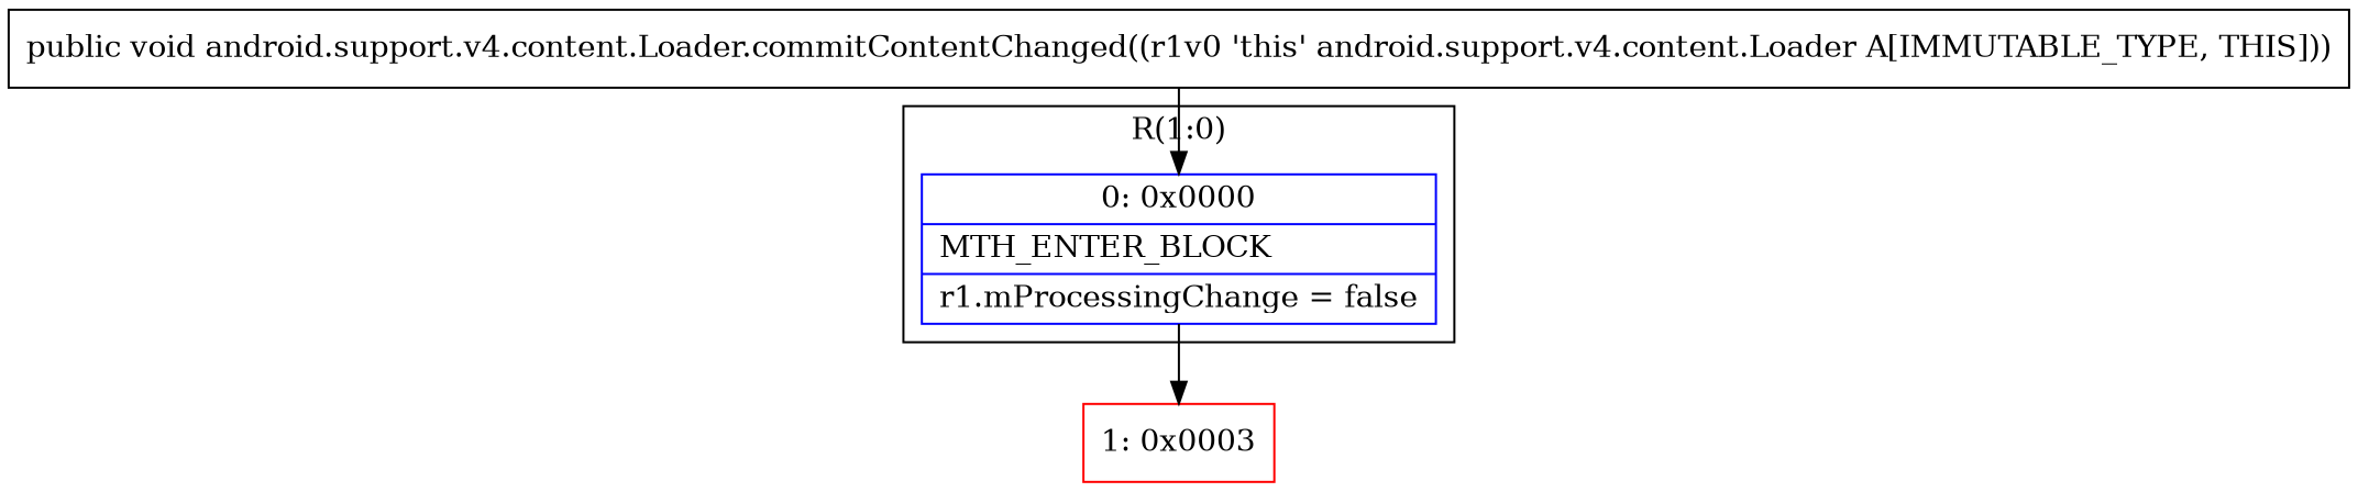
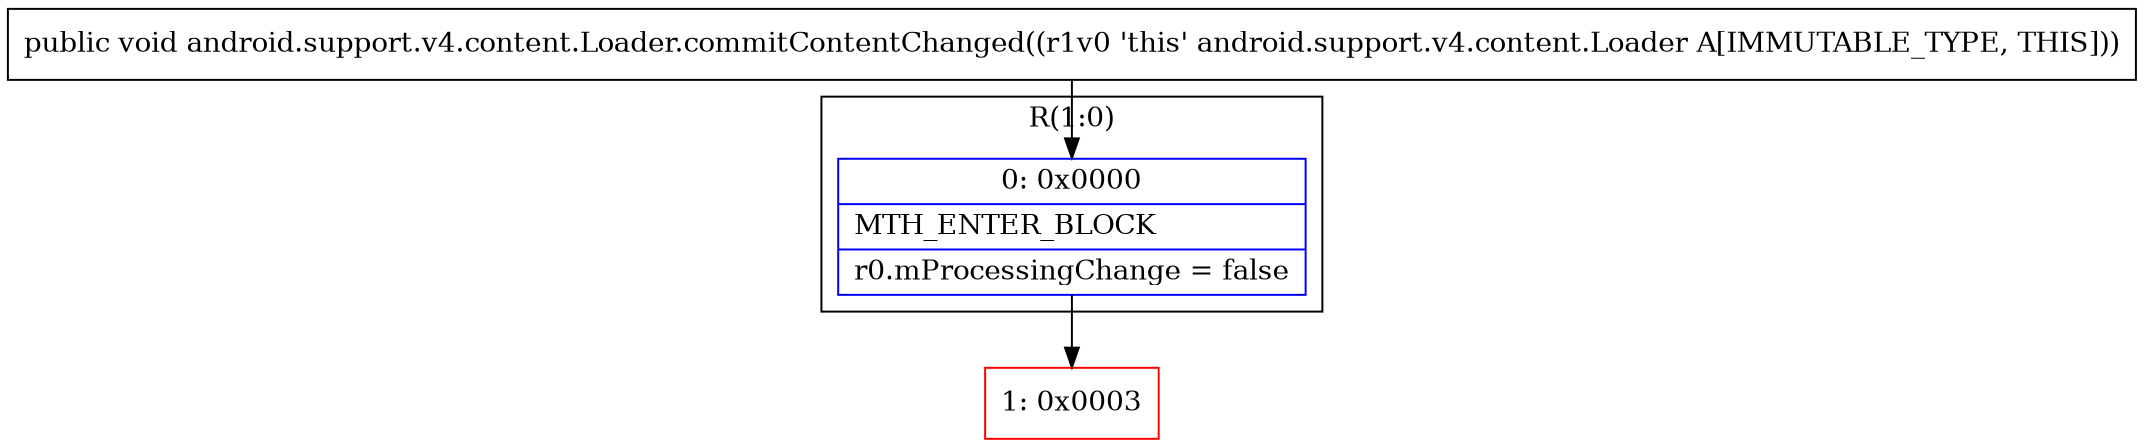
  digraph {
    node [shape=record]
-   n1 [color=blue label="{0\:\ 0x0000|MTH_ENTER_BLOCK\l|r1.mProcessingChange = false\l}"]
+   n1 [color=blue label="{0\:\ 0x0000|MTH_ENTER_BLOCK\l|r0.mProcessingChange = false\l}"]
    n2 [color=red label="{1\:\ 0x0003}"]
    n3 [label="{public void android.support.v4.content.Loader.commitContentChanged((r1v0 'this' android.support.v4.content.Loader A[IMMUTABLE_TYPE, THIS])) }"]
    subgraph cluster_1 {
      label="R(1:0)"
      n1
    }
    n1 -> n2
    n3 -> n1
  }
